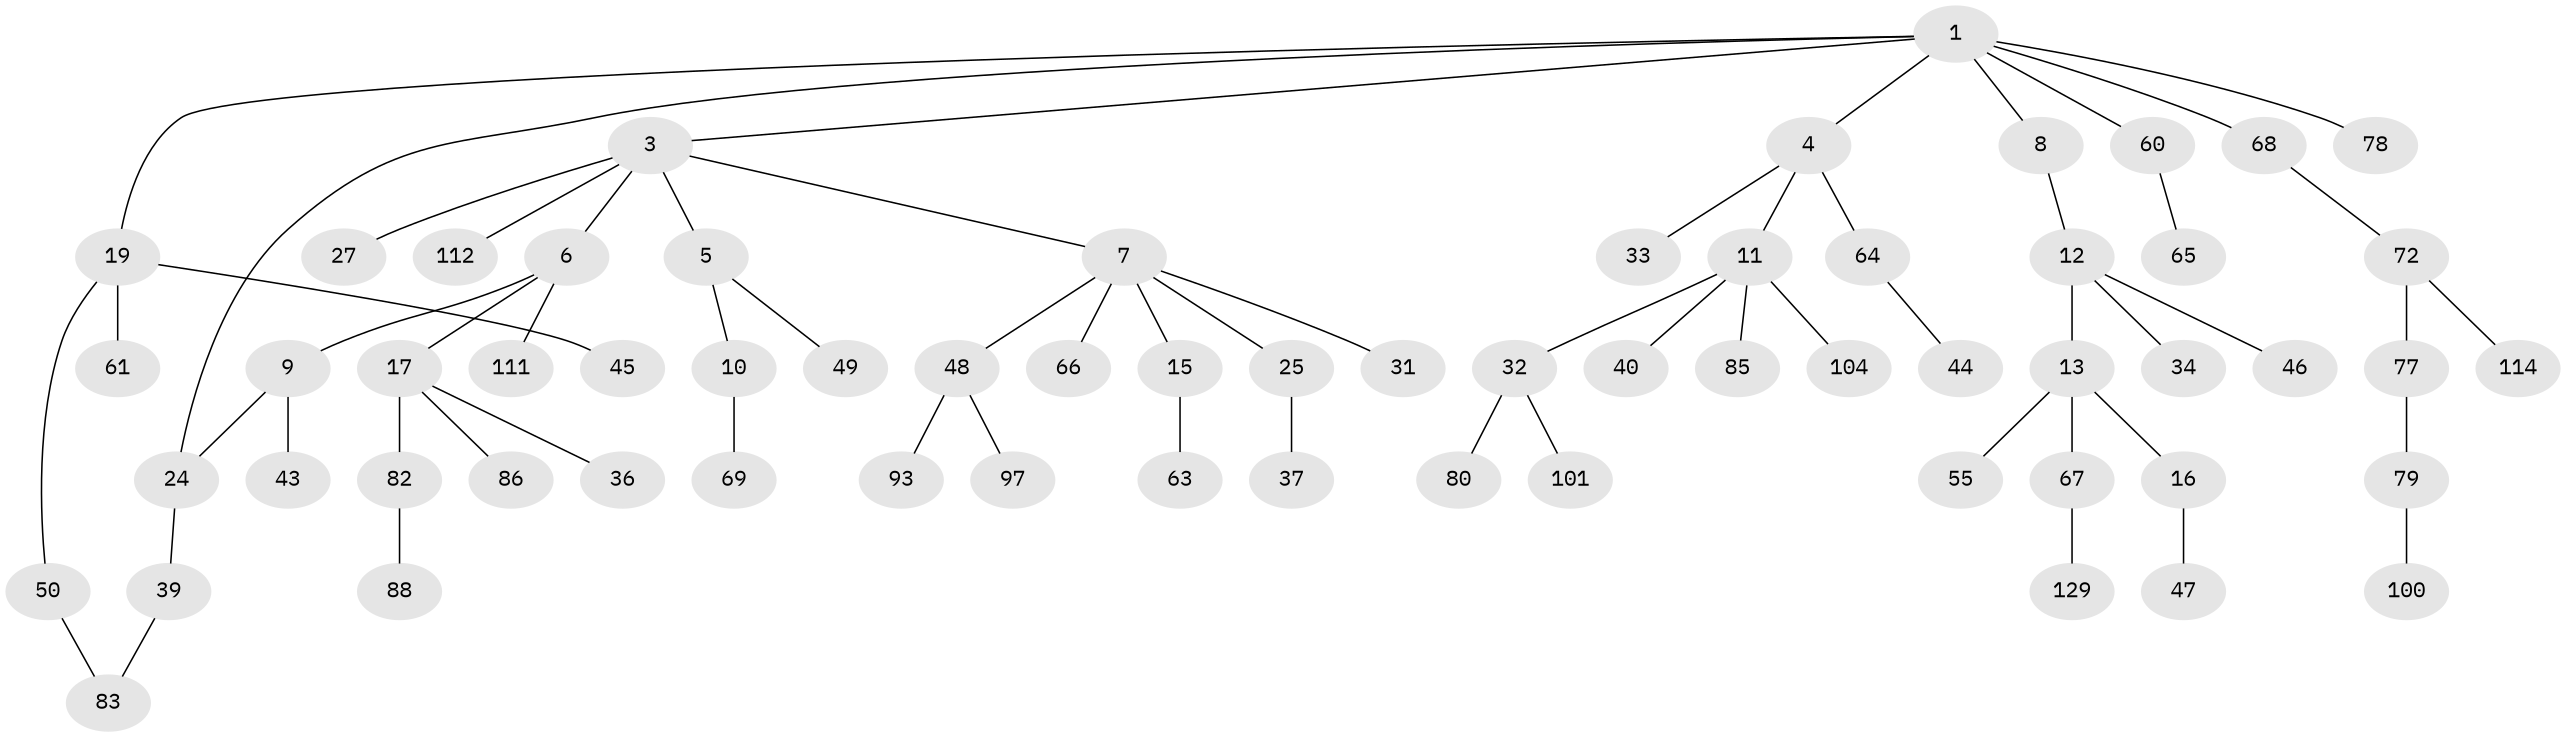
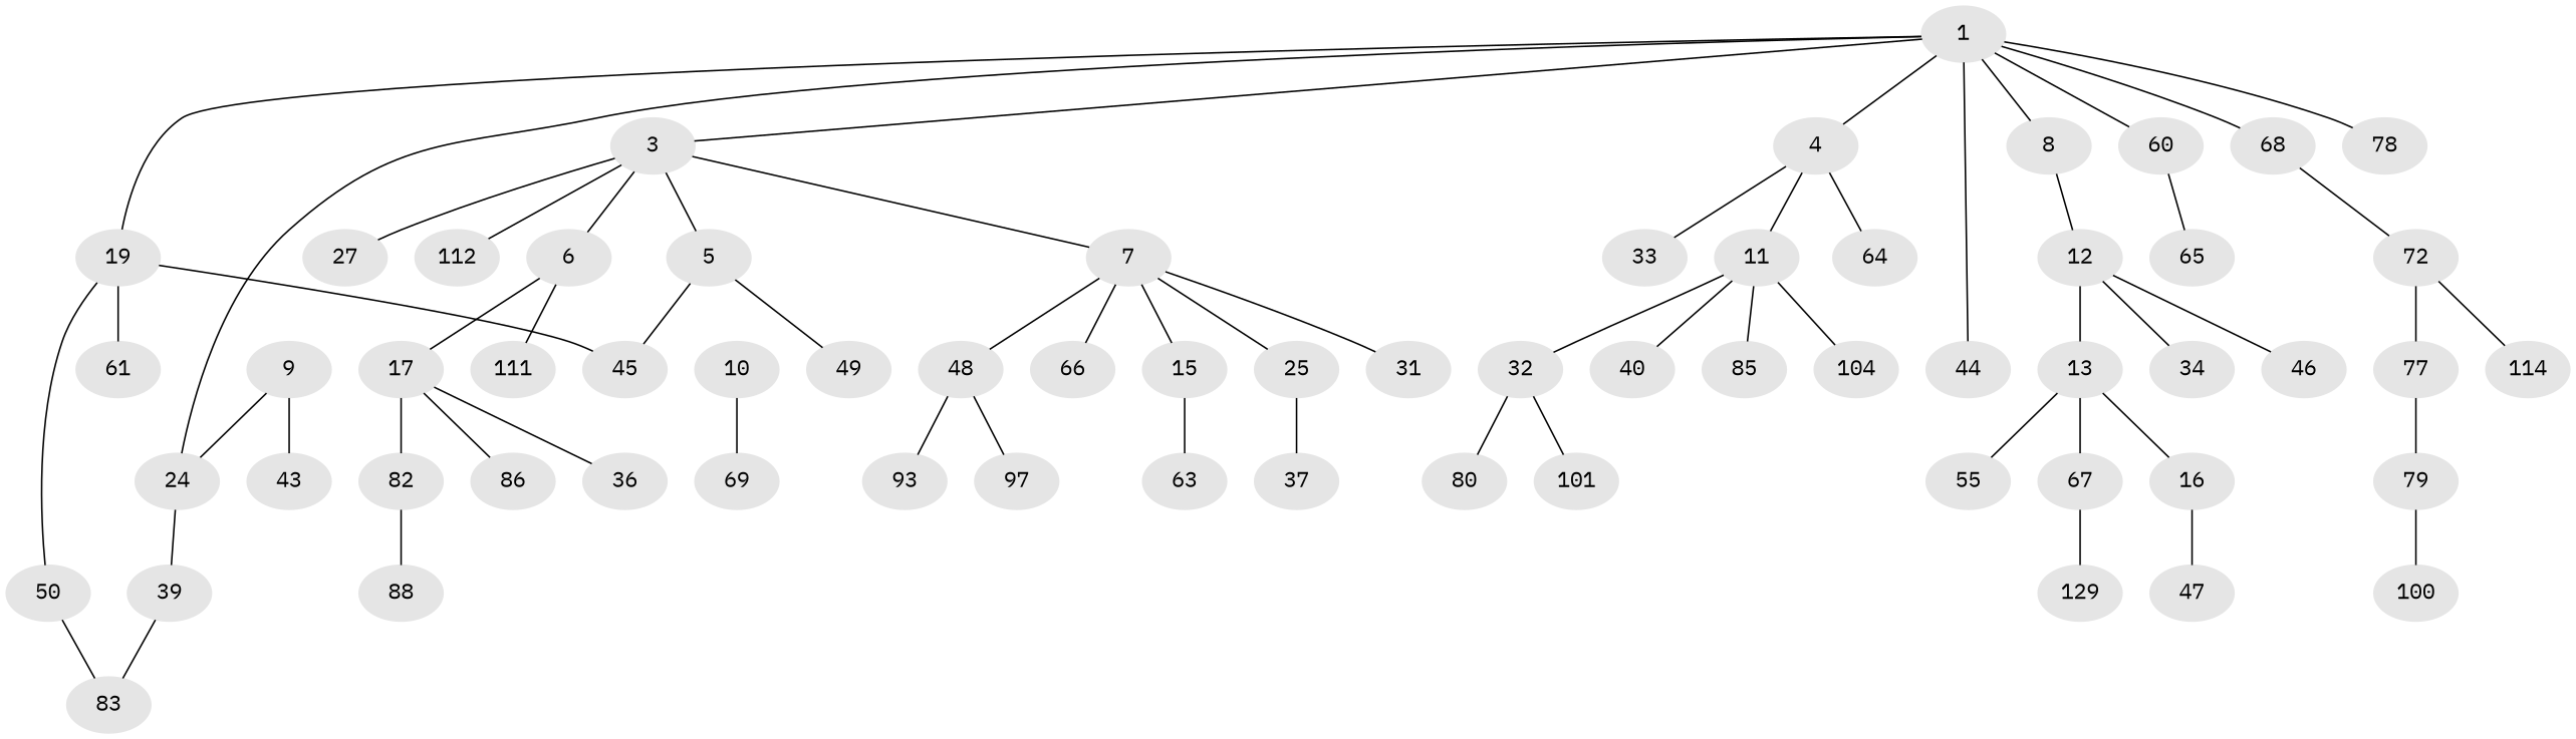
  graph {
    fontname="IBM Plex Mono"
    node [color=gray90 fontname="IBM Plex Mono" style=filled]
    edge [fontname="IBM Plex Mono"]
    1 [super="+2"]
    3 [super="+41"]
    4 [super="+26"]
    8 [super="+56+59+18"]
    19 [super="+119+20"]
    24 [super="+42+107+58"]
    44 [super="+131+52"]
    60
    68
    78
    5
    6
    7 [super="+121+125+14+23"]
    27 [super="+91"]
    112
    11
    33
    64
    12 [super="+96"]
    45
    50
    61
    39
    65 [super="+103"]
    72
    10 [super="+30"]
    49 [super="+124"]
    9
    17 [super="+70+28"]
    111
    15 [super="+95"]
    25
    31 [super="+71+90"]
    48 [super="+53"]
    66
    32 [super="+73+75+81"]
    40 [super="+99"]
    85 [super="+105"]
    104
    69
    43 [super="+98+106"]
    36
    82
    86 [super="+116"]
    63
    37
    93
    97 [super="+102"]
    13 [super="+21"]
    34
    46
    80 [super="+122"]
    101
    16
    55
    67 [super="+123+89"]
    47
    129
    88
    83
    77 [super="+87"]
    114
    79
    100
    1 -- 3
    1 -- 4
    1 -- 8
    1 -- 19
    1 -- 24
-   64 -- 44
+   1 -- 44
    1 -- 60
    1 -- 68
    1 -- 78
    3 -- 5
    3 -- 6
    3 -- 7
    3 -- 27
    3 -- 112
    4 -- 11
    4 -- 33
    4 -- 64
    8 -- 12
    19 -- 45
    19 -- 50
    19 -- 61
    24 -- 39
    60 -- 65
    68 -- 72
-   5 -- 10
+   5 -- 45
    5 -- 49
-   6 -- 9
    6 -- 17
    6 -- 111
    7 -- 15
    7 -- 25
    7 -- 31
    7 -- 48
    7 -- 66
    11 -- 32
    11 -- 40
    11 -- 85
    11 -- 104
    12 -- 13
    12 -- 34
    12 -- 46
    50 -- 83
    39 -- 83
    72 -- 77
    72 -- 114
    10 -- 69
    9 -- 24
    9 -- 43
    17 -- 36
    17 -- 82
    17 -- 86
    15 -- 63
    25 -- 37
    48 -- 93
    48 -- 97
    32 -- 80
    32 -- 101
    82 -- 88
    13 -- 16
    13 -- 55
    13 -- 67
    16 -- 47
    67 -- 129
    77 -- 79
    79 -- 100
  }
